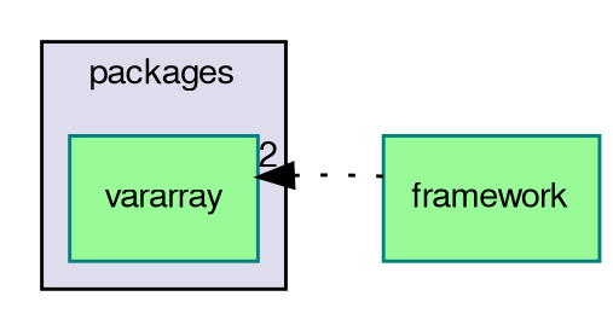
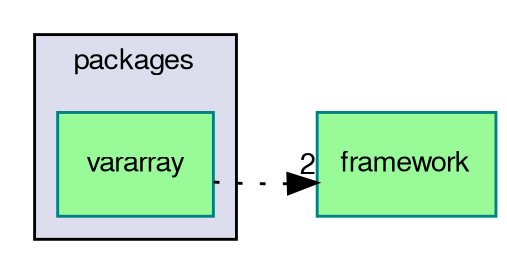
  digraph {
    compound=true
    rankdir=LR
    node [fillcolor=palegreen fontname=FreeSans fontsize=10 shape=box style=filled color=teal]
    n1 [label=vararray pencolor=black]
    n2 [label=framework]
    subgraph cluster_1 {
      bgcolor="#ddddee"
      fontname=FreeSans
      fontsize=10
      label=packages
      pencolor=black
      n1
    }
-   n2 -> n1 [headlabel=2 labeldistance=1.5 labelfontname=FreeSans labelfontsize=10 style=dotted]
+   n1 -> n2 [headlabel=2 labeldistance=1.5 labelfontname=FreeSans labelfontsize=10 style=dotted]
  }
